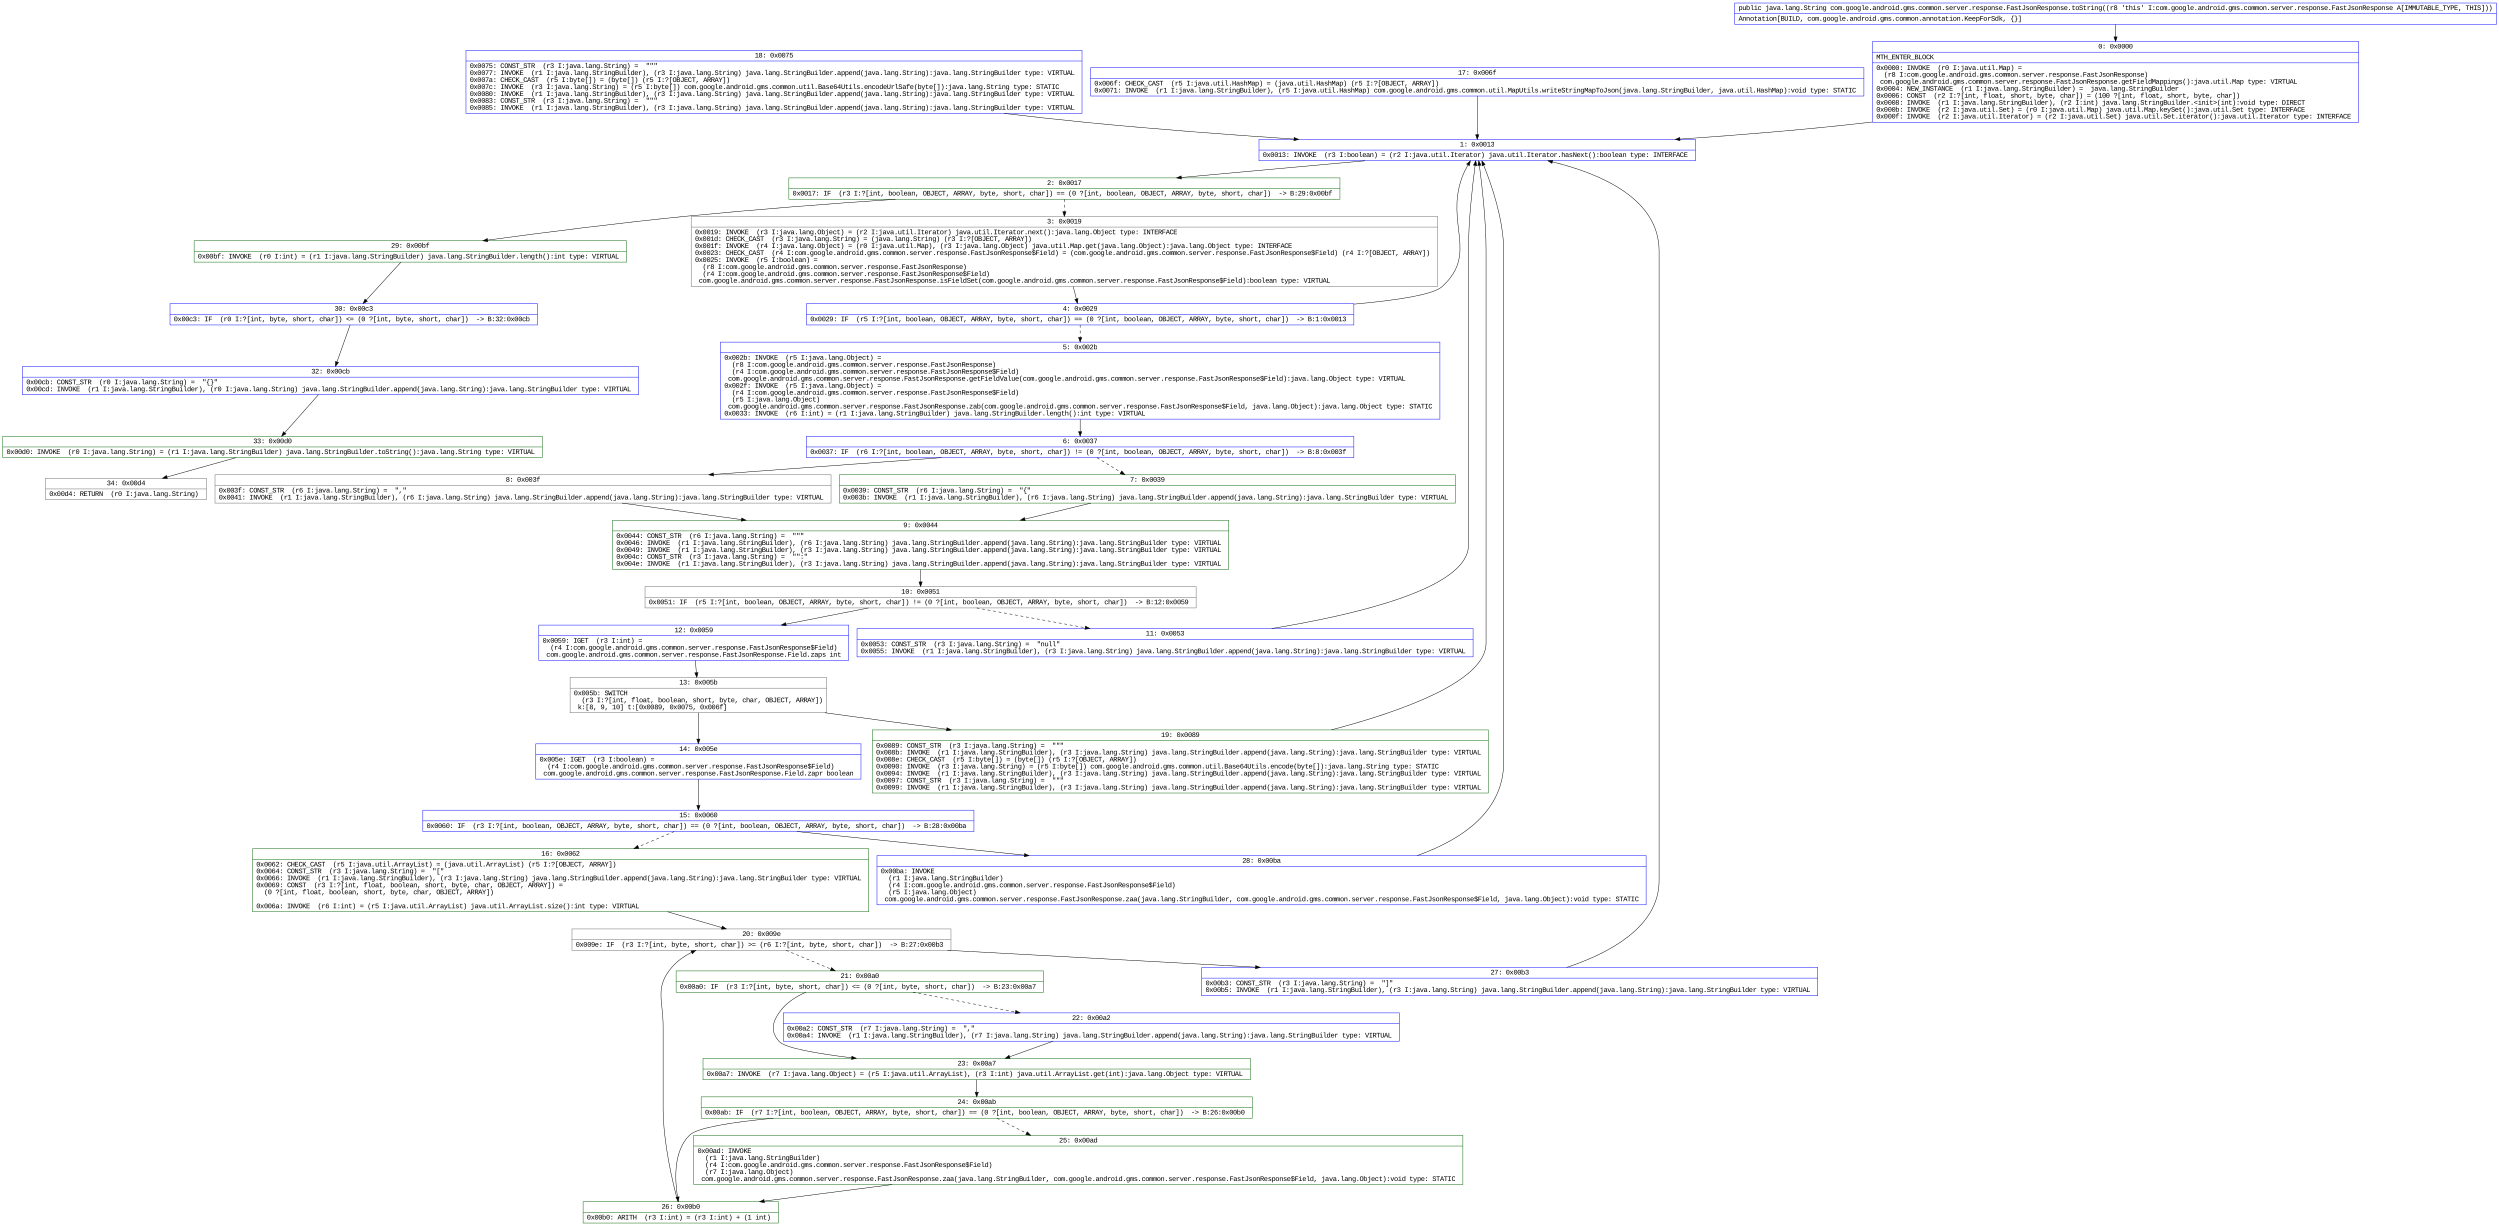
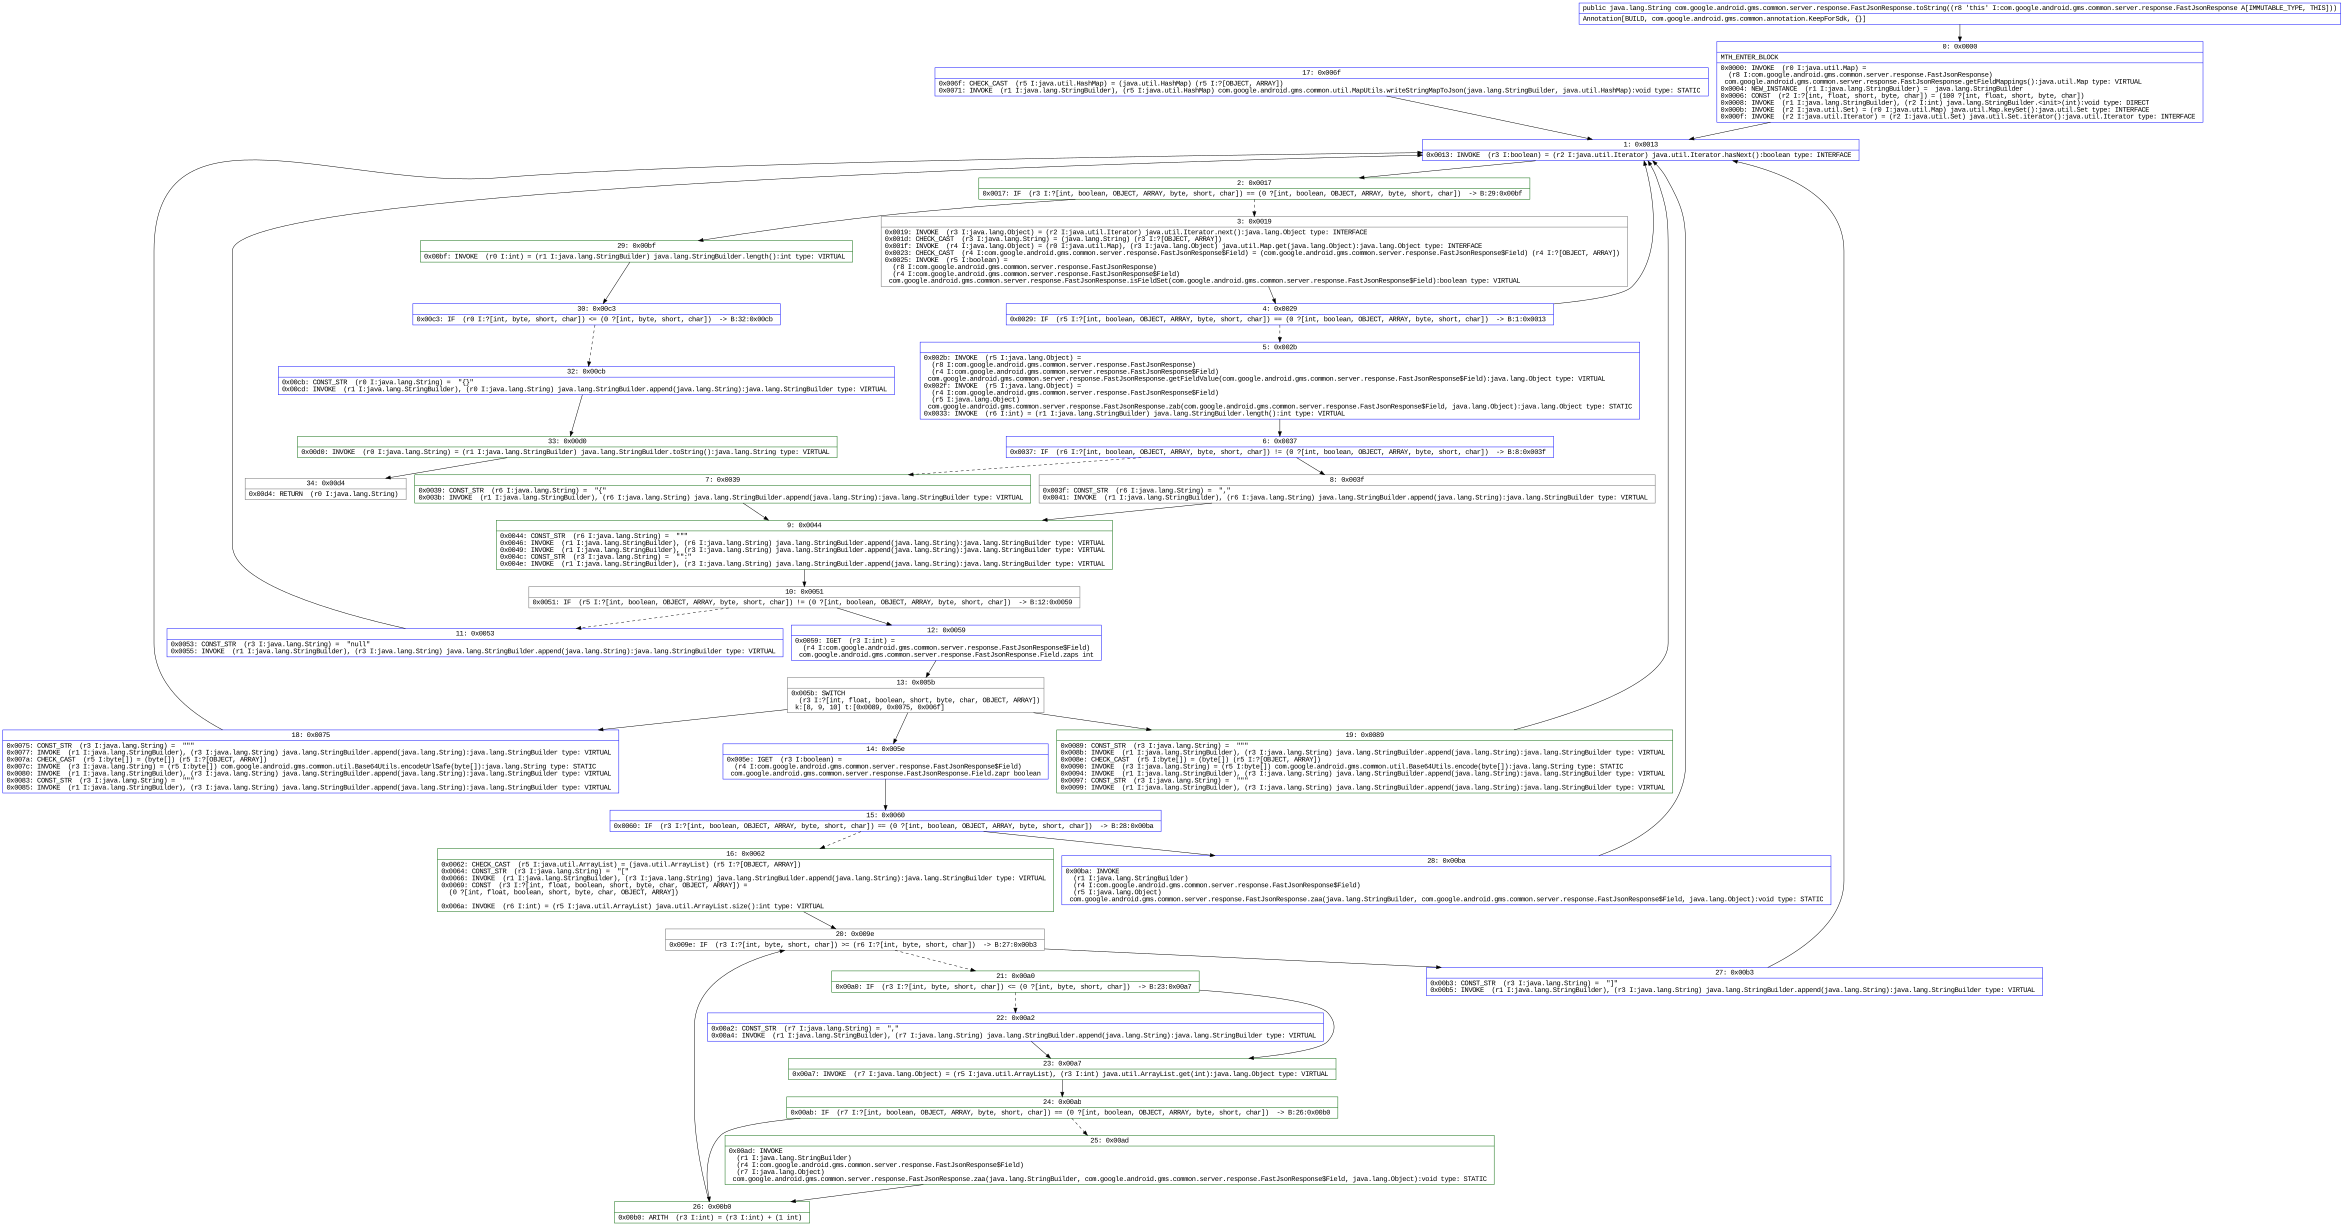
  digraph {
    fontname="Liberation Mono"
    node [color=blue fontname="Liberation Mono" shape=record]
    edge [fontname="Liberation Mono"]
    n1 [label="{0\:\ 0x0000|MTH_ENTER_BLOCK\l|0x0000: INVOKE  (r0 I:java.util.Map) = \l  (r8 I:com.google.android.gms.common.server.response.FastJsonResponse)\l com.google.android.gms.common.server.response.FastJsonResponse.getFieldMappings():java.util.Map type: VIRTUAL \l0x0004: NEW_INSTANCE  (r1 I:java.lang.StringBuilder) =  java.lang.StringBuilder \l0x0006: CONST  (r2 I:?[int, float, short, byte, char]) = (100 ?[int, float, short, byte, char]) \l0x0008: INVOKE  (r1 I:java.lang.StringBuilder), (r2 I:int) java.lang.StringBuilder.\<init\>(int):void type: DIRECT \l0x000b: INVOKE  (r2 I:java.util.Set) = (r0 I:java.util.Map) java.util.Map.keySet():java.util.Set type: INTERFACE \l0x000f: INVOKE  (r2 I:java.util.Iterator) = (r2 I:java.util.Set) java.util.Set.iterator():java.util.Iterator type: INTERFACE \l}"]
    n2 [label="{1\:\ 0x0013|0x0013: INVOKE  (r3 I:boolean) = (r2 I:java.util.Iterator) java.util.Iterator.hasNext():boolean type: INTERFACE \l}"]
    n3 [color=darkgreen label="{2\:\ 0x0017|0x0017: IF  (r3 I:?[int, boolean, OBJECT, ARRAY, byte, short, char]) == (0 ?[int, boolean, OBJECT, ARRAY, byte, short, char])  \-\> B:29:0x00bf \l}"]
    n4 [color=gray40 label="{3\:\ 0x0019|0x0019: INVOKE  (r3 I:java.lang.Object) = (r2 I:java.util.Iterator) java.util.Iterator.next():java.lang.Object type: INTERFACE \l0x001d: CHECK_CAST  (r3 I:java.lang.String) = (java.lang.String) (r3 I:?[OBJECT, ARRAY]) \l0x001f: INVOKE  (r4 I:java.lang.Object) = (r0 I:java.util.Map), (r3 I:java.lang.Object) java.util.Map.get(java.lang.Object):java.lang.Object type: INTERFACE \l0x0023: CHECK_CAST  (r4 I:com.google.android.gms.common.server.response.FastJsonResponse$Field) = (com.google.android.gms.common.server.response.FastJsonResponse$Field) (r4 I:?[OBJECT, ARRAY]) \l0x0025: INVOKE  (r5 I:boolean) = \l  (r8 I:com.google.android.gms.common.server.response.FastJsonResponse)\l  (r4 I:com.google.android.gms.common.server.response.FastJsonResponse$Field)\l com.google.android.gms.common.server.response.FastJsonResponse.isFieldSet(com.google.android.gms.common.server.response.FastJsonResponse$Field):boolean type: VIRTUAL \l}"]
    n5 [color=darkgreen label="{29\:\ 0x00bf|0x00bf: INVOKE  (r0 I:int) = (r1 I:java.lang.StringBuilder) java.lang.StringBuilder.length():int type: VIRTUAL \l}"]
    n6 [label="{4\:\ 0x0029|0x0029: IF  (r5 I:?[int, boolean, OBJECT, ARRAY, byte, short, char]) == (0 ?[int, boolean, OBJECT, ARRAY, byte, short, char])  \-\> B:1:0x0013 \l}"]
    n7 [label="{30\:\ 0x00c3|0x00c3: IF  (r0 I:?[int, byte, short, char]) \<= (0 ?[int, byte, short, char])  \-\> B:32:0x00cb \l}"]
    n8 [label="{5\:\ 0x002b|0x002b: INVOKE  (r5 I:java.lang.Object) = \l  (r8 I:com.google.android.gms.common.server.response.FastJsonResponse)\l  (r4 I:com.google.android.gms.common.server.response.FastJsonResponse$Field)\l com.google.android.gms.common.server.response.FastJsonResponse.getFieldValue(com.google.android.gms.common.server.response.FastJsonResponse$Field):java.lang.Object type: VIRTUAL \l0x002f: INVOKE  (r5 I:java.lang.Object) = \l  (r4 I:com.google.android.gms.common.server.response.FastJsonResponse$Field)\l  (r5 I:java.lang.Object)\l com.google.android.gms.common.server.response.FastJsonResponse.zab(com.google.android.gms.common.server.response.FastJsonResponse$Field, java.lang.Object):java.lang.Object type: STATIC \l0x0033: INVOKE  (r6 I:int) = (r1 I:java.lang.StringBuilder) java.lang.StringBuilder.length():int type: VIRTUAL \l}"]
    n9 [label="{6\:\ 0x0037|0x0037: IF  (r6 I:?[int, boolean, OBJECT, ARRAY, byte, short, char]) != (0 ?[int, boolean, OBJECT, ARRAY, byte, short, char])  \-\> B:8:0x003f \l}"]
    n10 [color=darkgreen label="{7\:\ 0x0039|0x0039: CONST_STR  (r6 I:java.lang.String) =  \"\{\" \l0x003b: INVOKE  (r1 I:java.lang.StringBuilder), (r6 I:java.lang.String) java.lang.StringBuilder.append(java.lang.String):java.lang.StringBuilder type: VIRTUAL \l}"]
    n11 [color=gray40 label="{8\:\ 0x003f|0x003f: CONST_STR  (r6 I:java.lang.String) =  \",\" \l0x0041: INVOKE  (r1 I:java.lang.StringBuilder), (r6 I:java.lang.String) java.lang.StringBuilder.append(java.lang.String):java.lang.StringBuilder type: VIRTUAL \l}"]
    n12 [color=darkgreen label="{9\:\ 0x0044|0x0044: CONST_STR  (r6 I:java.lang.String) =  \"\"\" \l0x0046: INVOKE  (r1 I:java.lang.StringBuilder), (r6 I:java.lang.String) java.lang.StringBuilder.append(java.lang.String):java.lang.StringBuilder type: VIRTUAL \l0x0049: INVOKE  (r1 I:java.lang.StringBuilder), (r3 I:java.lang.String) java.lang.StringBuilder.append(java.lang.String):java.lang.StringBuilder type: VIRTUAL \l0x004c: CONST_STR  (r3 I:java.lang.String) =  \"\":\" \l0x004e: INVOKE  (r1 I:java.lang.StringBuilder), (r3 I:java.lang.String) java.lang.StringBuilder.append(java.lang.String):java.lang.StringBuilder type: VIRTUAL \l}"]
    n13 [color=gray40 label="{10\:\ 0x0051|0x0051: IF  (r5 I:?[int, boolean, OBJECT, ARRAY, byte, short, char]) != (0 ?[int, boolean, OBJECT, ARRAY, byte, short, char])  \-\> B:12:0x0059 \l}"]
    n14 [label="{11\:\ 0x0053|0x0053: CONST_STR  (r3 I:java.lang.String) =  \"null\" \l0x0055: INVOKE  (r1 I:java.lang.StringBuilder), (r3 I:java.lang.String) java.lang.StringBuilder.append(java.lang.String):java.lang.StringBuilder type: VIRTUAL \l}"]
    n15 [label="{12\:\ 0x0059|0x0059: IGET  (r3 I:int) = \l  (r4 I:com.google.android.gms.common.server.response.FastJsonResponse$Field)\l com.google.android.gms.common.server.response.FastJsonResponse.Field.zaps int \l}"]
    n16 [color=gray40 label="{13\:\ 0x005b|0x005b: SWITCH  \l  (r3 I:?[int, float, boolean, short, byte, char, OBJECT, ARRAY])\l k:[8, 9, 10] t:[0x0089, 0x0075, 0x006f] \l}"]
    n17 [label="{14\:\ 0x005e|0x005e: IGET  (r3 I:boolean) = \l  (r4 I:com.google.android.gms.common.server.response.FastJsonResponse$Field)\l com.google.android.gms.common.server.response.FastJsonResponse.Field.zapr boolean \l}"]
    n18 [label="{18\:\ 0x0075|0x0075: CONST_STR  (r3 I:java.lang.String) =  \"\"\" \l0x0077: INVOKE  (r1 I:java.lang.StringBuilder), (r3 I:java.lang.String) java.lang.StringBuilder.append(java.lang.String):java.lang.StringBuilder type: VIRTUAL \l0x007a: CHECK_CAST  (r5 I:byte[]) = (byte[]) (r5 I:?[OBJECT, ARRAY]) \l0x007c: INVOKE  (r3 I:java.lang.String) = (r5 I:byte[]) com.google.android.gms.common.util.Base64Utils.encodeUrlSafe(byte[]):java.lang.String type: STATIC \l0x0080: INVOKE  (r1 I:java.lang.StringBuilder), (r3 I:java.lang.String) java.lang.StringBuilder.append(java.lang.String):java.lang.StringBuilder type: VIRTUAL \l0x0083: CONST_STR  (r3 I:java.lang.String) =  \"\"\" \l0x0085: INVOKE  (r1 I:java.lang.StringBuilder), (r3 I:java.lang.String) java.lang.StringBuilder.append(java.lang.String):java.lang.StringBuilder type: VIRTUAL \l}"]
    n19 [color=darkgreen label="{19\:\ 0x0089|0x0089: CONST_STR  (r3 I:java.lang.String) =  \"\"\" \l0x008b: INVOKE  (r1 I:java.lang.StringBuilder), (r3 I:java.lang.String) java.lang.StringBuilder.append(java.lang.String):java.lang.StringBuilder type: VIRTUAL \l0x008e: CHECK_CAST  (r5 I:byte[]) = (byte[]) (r5 I:?[OBJECT, ARRAY]) \l0x0090: INVOKE  (r3 I:java.lang.String) = (r5 I:byte[]) com.google.android.gms.common.util.Base64Utils.encode(byte[]):java.lang.String type: STATIC \l0x0094: INVOKE  (r1 I:java.lang.StringBuilder), (r3 I:java.lang.String) java.lang.StringBuilder.append(java.lang.String):java.lang.StringBuilder type: VIRTUAL \l0x0097: CONST_STR  (r3 I:java.lang.String) =  \"\"\" \l0x0099: INVOKE  (r1 I:java.lang.StringBuilder), (r3 I:java.lang.String) java.lang.StringBuilder.append(java.lang.String):java.lang.StringBuilder type: VIRTUAL \l}"]
    n20 [label="{15\:\ 0x0060|0x0060: IF  (r3 I:?[int, boolean, OBJECT, ARRAY, byte, short, char]) == (0 ?[int, boolean, OBJECT, ARRAY, byte, short, char])  \-\> B:28:0x00ba \l}"]
    n21 [label="{17\:\ 0x006f|0x006f: CHECK_CAST  (r5 I:java.util.HashMap) = (java.util.HashMap) (r5 I:?[OBJECT, ARRAY]) \l0x0071: INVOKE  (r1 I:java.lang.StringBuilder), (r5 I:java.util.HashMap) com.google.android.gms.common.util.MapUtils.writeStringMapToJson(java.lang.StringBuilder, java.util.HashMap):void type: STATIC \l}"]
    n22 [color=darkgreen label="{16\:\ 0x0062|0x0062: CHECK_CAST  (r5 I:java.util.ArrayList) = (java.util.ArrayList) (r5 I:?[OBJECT, ARRAY]) \l0x0064: CONST_STR  (r3 I:java.lang.String) =  \"[\" \l0x0066: INVOKE  (r1 I:java.lang.StringBuilder), (r3 I:java.lang.String) java.lang.StringBuilder.append(java.lang.String):java.lang.StringBuilder type: VIRTUAL \l0x0069: CONST  (r3 I:?[int, float, boolean, short, byte, char, OBJECT, ARRAY]) = \l  (0 ?[int, float, boolean, short, byte, char, OBJECT, ARRAY])\l \l0x006a: INVOKE  (r6 I:int) = (r5 I:java.util.ArrayList) java.util.ArrayList.size():int type: VIRTUAL \l}"]
    n23 [label="{28\:\ 0x00ba|0x00ba: INVOKE  \l  (r1 I:java.lang.StringBuilder)\l  (r4 I:com.google.android.gms.common.server.response.FastJsonResponse$Field)\l  (r5 I:java.lang.Object)\l com.google.android.gms.common.server.response.FastJsonResponse.zaa(java.lang.StringBuilder, com.google.android.gms.common.server.response.FastJsonResponse$Field, java.lang.Object):void type: STATIC \l}"]
    n24 [color=gray40 label="{20\:\ 0x009e|0x009e: IF  (r3 I:?[int, byte, short, char]) \>= (r6 I:?[int, byte, short, char])  \-\> B:27:0x00b3 \l}"]
    n25 [color=darkgreen label="{21\:\ 0x00a0|0x00a0: IF  (r3 I:?[int, byte, short, char]) \<= (0 ?[int, byte, short, char])  \-\> B:23:0x00a7 \l}"]
    n26 [label="{27\:\ 0x00b3|0x00b3: CONST_STR  (r3 I:java.lang.String) =  \"]\" \l0x00b5: INVOKE  (r1 I:java.lang.StringBuilder), (r3 I:java.lang.String) java.lang.StringBuilder.append(java.lang.String):java.lang.StringBuilder type: VIRTUAL \l}"]
    n27 [label="{22\:\ 0x00a2|0x00a2: CONST_STR  (r7 I:java.lang.String) =  \",\" \l0x00a4: INVOKE  (r1 I:java.lang.StringBuilder), (r7 I:java.lang.String) java.lang.StringBuilder.append(java.lang.String):java.lang.StringBuilder type: VIRTUAL \l}"]
    n28 [color=darkgreen label="{23\:\ 0x00a7|0x00a7: INVOKE  (r7 I:java.lang.Object) = (r5 I:java.util.ArrayList), (r3 I:int) java.util.ArrayList.get(int):java.lang.Object type: VIRTUAL \l}"]
    n29 [color=darkgreen label="{24\:\ 0x00ab|0x00ab: IF  (r7 I:?[int, boolean, OBJECT, ARRAY, byte, short, char]) == (0 ?[int, boolean, OBJECT, ARRAY, byte, short, char])  \-\> B:26:0x00b0 \l}"]
    n30 [color=darkgreen label="{25\:\ 0x00ad|0x00ad: INVOKE  \l  (r1 I:java.lang.StringBuilder)\l  (r4 I:com.google.android.gms.common.server.response.FastJsonResponse$Field)\l  (r7 I:java.lang.Object)\l com.google.android.gms.common.server.response.FastJsonResponse.zaa(java.lang.StringBuilder, com.google.android.gms.common.server.response.FastJsonResponse$Field, java.lang.Object):void type: STATIC \l}"]
    n31 [color=darkgreen label="{26\:\ 0x00b0|0x00b0: ARITH  (r3 I:int) = (r3 I:int) + (1 int) \l}"]
    n32 [label="{32\:\ 0x00cb|0x00cb: CONST_STR  (r0 I:java.lang.String) =  \"\{\}\" \l0x00cd: INVOKE  (r1 I:java.lang.StringBuilder), (r0 I:java.lang.String) java.lang.StringBuilder.append(java.lang.String):java.lang.StringBuilder type: VIRTUAL \l}"]
    n33 [color=darkgreen label="{33\:\ 0x00d0|0x00d0: INVOKE  (r0 I:java.lang.String) = (r1 I:java.lang.StringBuilder) java.lang.StringBuilder.toString():java.lang.String type: VIRTUAL \l}"]
    n34 [color=gray40 label="{34\:\ 0x00d4|0x00d4: RETURN  (r0 I:java.lang.String) \l}"]
    n35 [label="{public java.lang.String com.google.android.gms.common.server.response.FastJsonResponse.toString((r8 'this' I:com.google.android.gms.common.server.response.FastJsonResponse A[IMMUTABLE_TYPE, THIS]))  | Annotation[BUILD, com.google.android.gms.common.annotation.KeepForSdk, \{\}]\l}"]
    n1 -> n2
    n2 -> n3
    n3 -> n4 [style=dashed]
    n3 -> n5
    n4 -> n6
    n5 -> n7
    n6 -> n2
    n6 -> n8 [style=dashed]
-   n7 -> n32
+   n7 -> n32 [style=dashed]
    n8 -> n9
    n9 -> n10 [style=dashed]
    n9 -> n11
    n10 -> n12
    n11 -> n12
    n12 -> n13
    n13 -> n14 [style=dashed]
    n13 -> n15
    n14 -> n2
    n15 -> n16
    n16 -> n17
+   n16 -> n18
    n16 -> n19
    n17 -> n20
    n18 -> n2
    n19 -> n2
    n20 -> n22 [style=dashed]
    n20 -> n23
    n21 -> n2
    n22 -> n24
    n23 -> n2
    n24 -> n25 [style=dashed]
    n24 -> n26
    n25 -> n27 [style=dashed]
    n25 -> n28
    n26 -> n2
    n27 -> n28
    n28 -> n29
    n29 -> n30 [style=dashed]
    n29 -> n31
    n30 -> n31
    n31 -> n24
    n32 -> n33
    n33 -> n34
    n35 -> n1
  }
